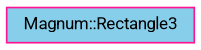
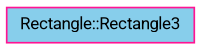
  digraph {
    rankdir=LR
    fontname=Roboto
-   n1 [color=deeppink fillcolor=skyblue fontname=Roboto fontsize=10 height=0.2 label="Magnum::Rectangle3" shape=record style=filled width=0.4]
+   n1 [color=deeppink fillcolor=skyblue fontname=Roboto fontsize=10 height=0.2 label="Rectangle::Rectangle3" shape=record style=filled width=0.4]
  }
